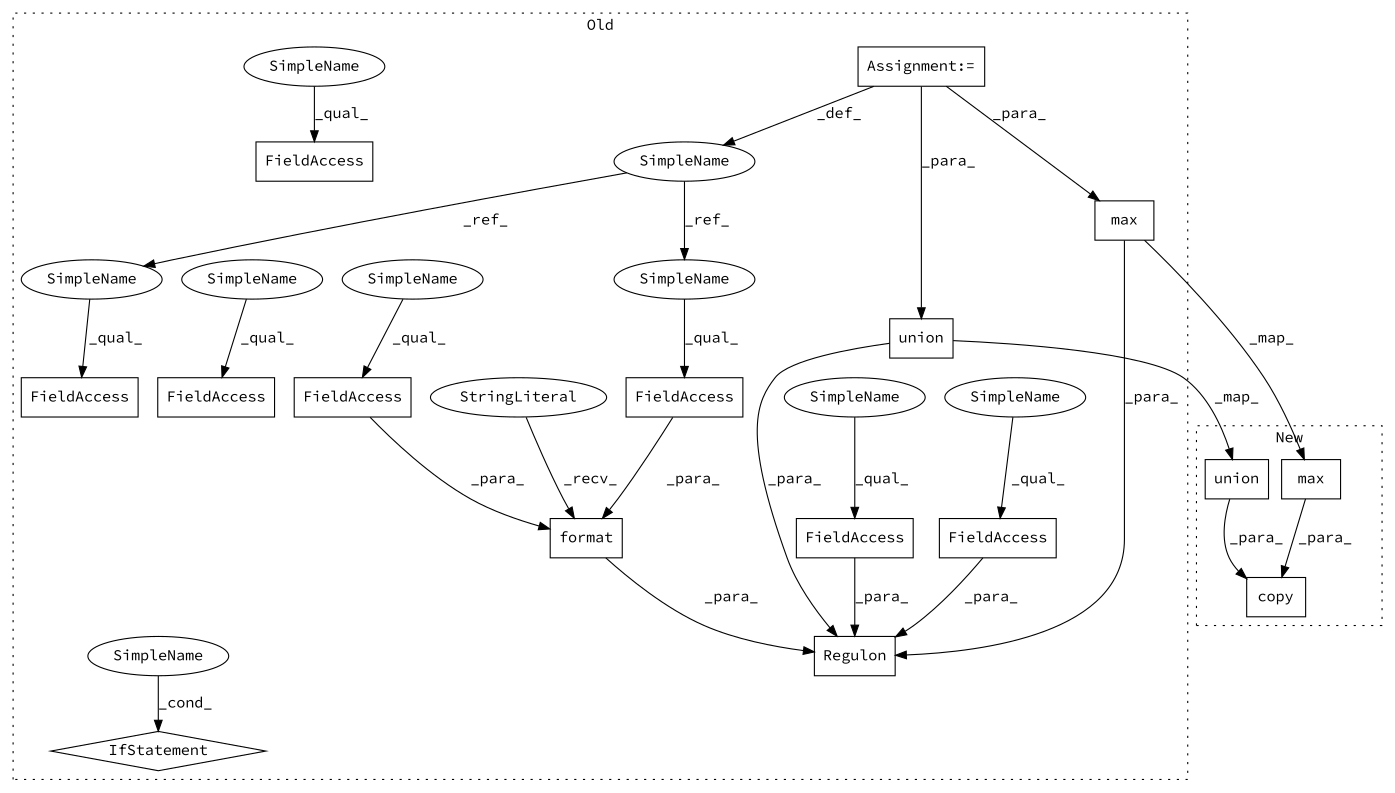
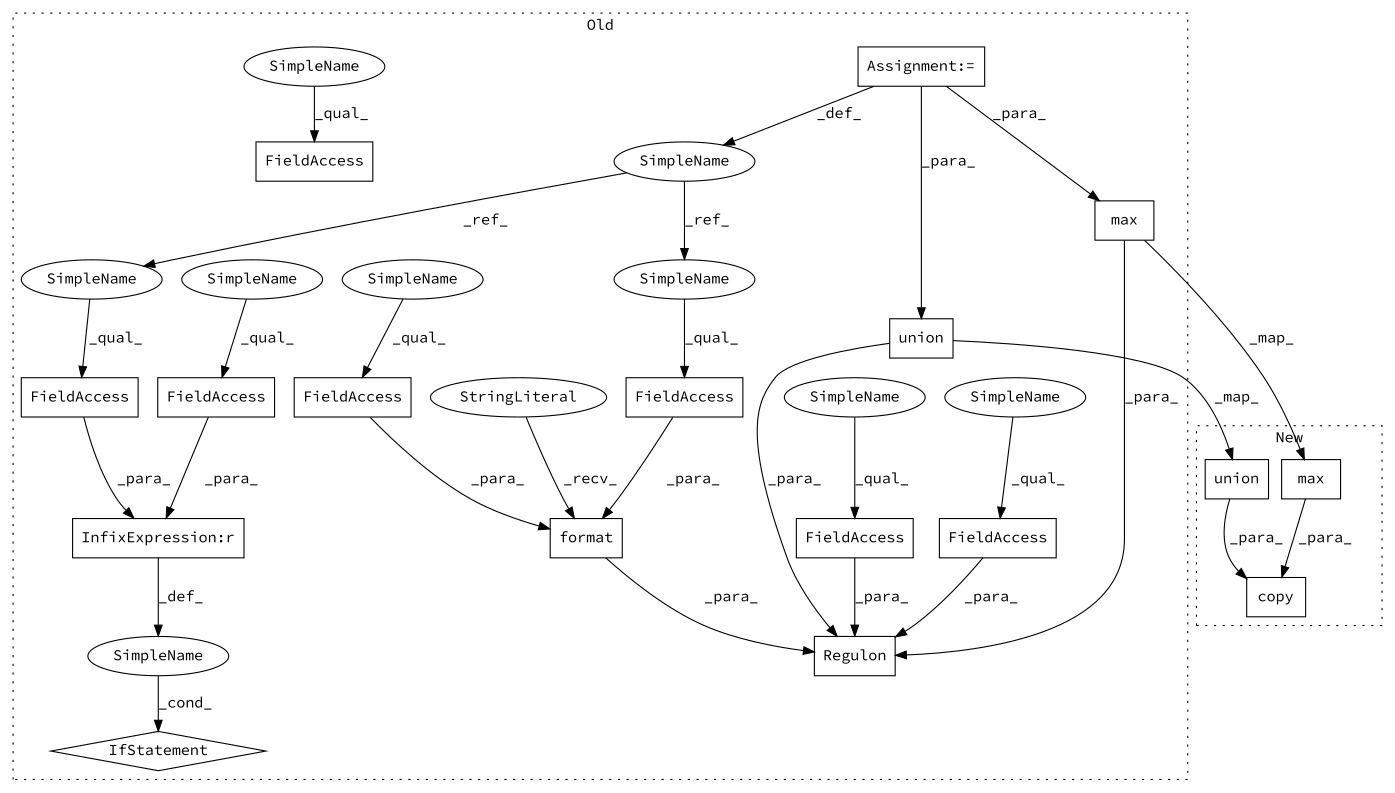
  digraph {
    fontname="Source Code Pro"
    node [a=42 fontname="Source Code Pro" l=4 s=9766 shape=box]
    edge [fontname="Source Code Pro"]
    n1 [a=32 l="7,1" label=format s="9759,9786"]
    n2 [a=45 l=11 label=StringLiteral s=9747 shape=ellipse]
    n3 [a=25 l=3 label=IfStatement s=9744 shape=diamond]
    n4 [label=SimpleName shape=ellipse l="" s=""]
+   n5 [a=27 label="InfixExpression:r" s=9729]
    n6 [a=22 l=9 label=FieldAccess]
    n7 [a=22 l=10 label=FieldAccess s=9733]
    n8 [a=22 l=9 label=FieldAccess s=9720]
    n9 [a=22 l=25 label=FieldAccess s=9818]
    n10 [a=22 l=9 label=FieldAccess s=9790]
    n11 [a=22 l=17 label=FieldAccess s=9800]
    n12 [a=32 l="8,1" label=Regulon s="9711,9967"]
    n13 [l=5 label=SimpleName s=9371 shape=ellipse]
    n14 [a=22 l=10 label=FieldAccess s=9776]
    n15 [a=32 l="4,1" label=max s="9901,9942"]
    n16 [a=32 l="6,1" label=union s="9857,9899"]
    n17 [a=7 l=5 label="Assignment:=" s=9371]
    n18 [l=5 label=SimpleName s=9733 shape=ellipse]
    n19 [l=5 label=SimpleName s=9776 shape=ellipse]
    n20 [label=SimpleName s=9790 shape=ellipse]
    n21 [label=SimpleName s=9818 shape=ellipse]
    n22 [label=SimpleName shape=ellipse]
    n23 [label=SimpleName s=9800 shape=ellipse]
    n24 [label=SimpleName s=9720 shape=ellipse]
    n25 [a=32 l="5,1" label=copy s="7988,8092"]
    n26 [a=32 l="4,1" label=max s="8050,8091"]
    n27 [a=32 l="6,1" label=union s="8006,8048"]
    subgraph cluster_1 {
      label=Old
      style=dotted
      n1
      n2
      n3
      n4
+     n5
      n6
      n7
      n8
      n9
      n10
      n11
      n12
      n13
      n14
      n15
      n16
      n17
      n18
      n19
      n20
      n21
      n22
      n23
      n24
    }
    subgraph cluster_2 {
      label=New
      style=dotted
      n25
      n26
      n27
    }
    n1 -> n12 [label=_para_]
    n2 -> n1 [label=_recv_]
    n4 -> n3 [label=_cond_]
+   n5 -> n4 [label=_def_]
    n6 -> n1 [label=_para_]
+   n7 -> n5 [label=_para_]
+   n8 -> n5 [label=_para_]
    n9 -> n12 [label=_para_]
    n11 -> n12 [label=_para_]
    n13 -> n18 [label=_ref_]
    n13 -> n19 [label=_ref_]
    n14 -> n1 [label=_para_]
    n15 -> n12 [label=_para_]
    n15 -> n26 [label=_map_]
    n16 -> n12 [label=_para_]
    n16 -> n27 [label=_map_]
    n17 -> n13 [label=_def_]
    n17 -> n15 [label=_para_]
    n17 -> n16 [label=_para_]
    n18 -> n7 [label=_qual_]
    n19 -> n14 [label=_qual_]
    n20 -> n10 [label=_qual_]
    n21 -> n9 [label=_qual_]
    n22 -> n6 [label=_qual_]
    n23 -> n11 [label=_qual_]
    n24 -> n8 [label=_qual_]
    n26 -> n25 [label=_para_]
    n27 -> n25 [label=_para_]
  }
